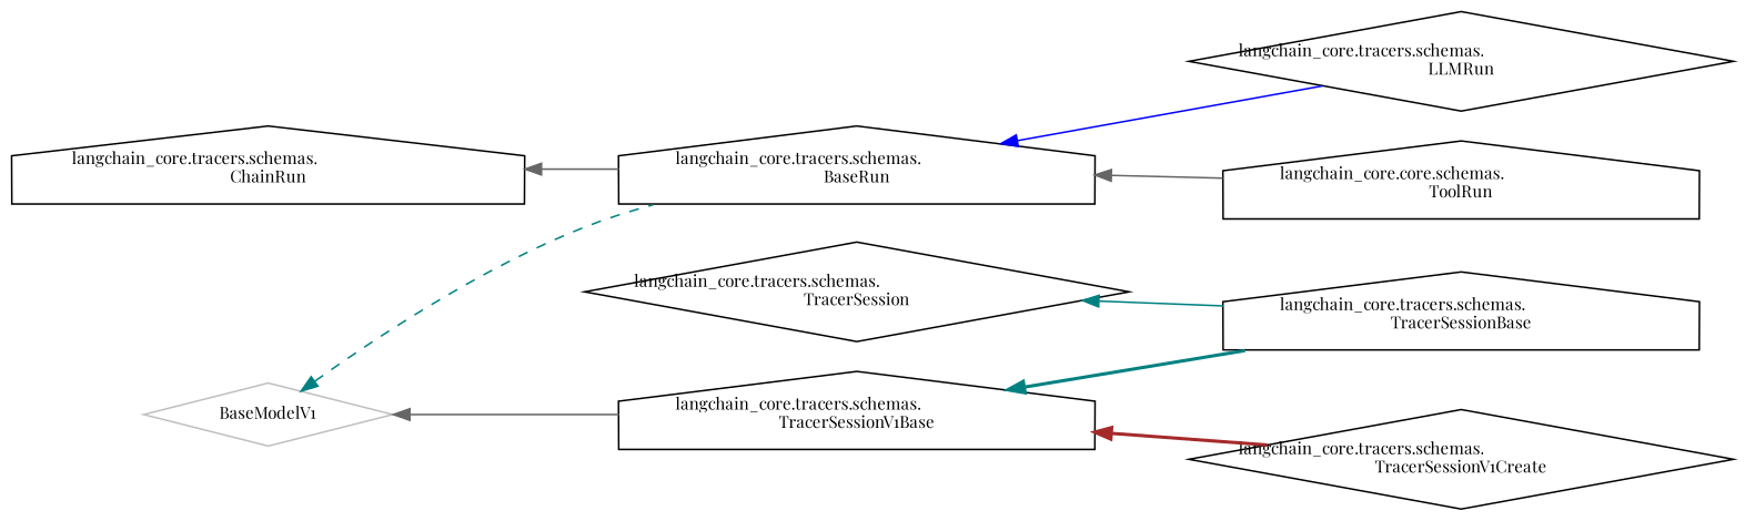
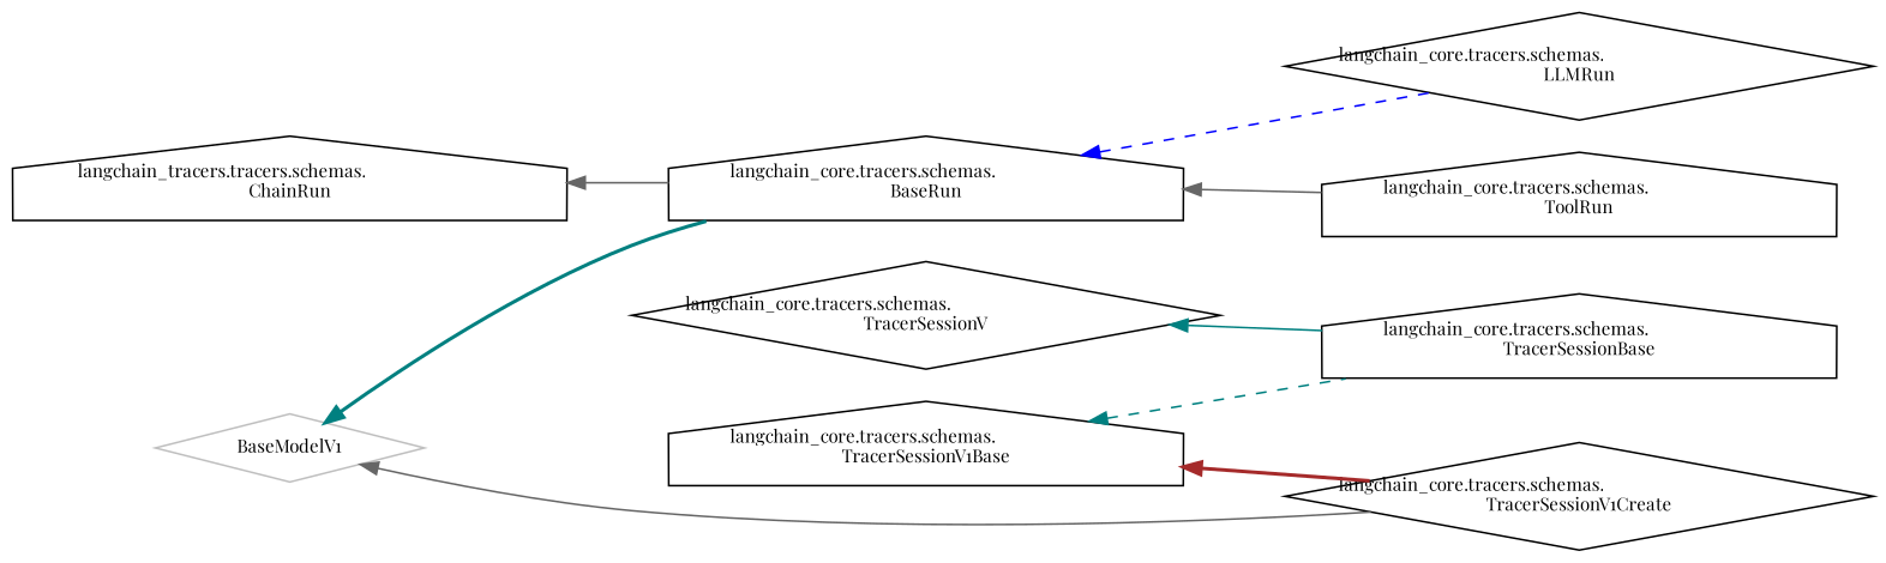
  digraph {
    fontname="Playfair Display"
    rankdir=LR
    node [color=black fillcolor=white fontname="Playfair Display" fontsize=10 shape=house style=filled]
    edge [color=teal dir=back fontname="Playfair Display" fontsize=10 labelfontname=Helvetica labelfontsize=10 style=solid]
    n1 [color=grey75 height=0.2 label=BaseModelV1 shape=diamond width=0.4]
    n2 [height=0.2 label="langchain_core.tracers.schemas.\lBaseRun" width=0.4]
    n3 [height=0.2 label="langchain_core.tracers.schemas.\lTracerSessionV1Base" width=0.4]
    n4 [height=0.2 label="langchain_core.tracers.schemas.\lLLMRun" shape=diamond width=0.4]
-   n5 [height=0.2 label="langchain_core.core.schemas.\lToolRun" width=0.4]
+   n5 [height=0.2 label="langchain_core.tracers.schemas.\lToolRun" width=0.4]
    n6 [height=0.2 label="langchain_core.tracers.schemas.\lTracerSessionBase" width=0.4]
    n7 [height=0.2 label="langchain_core.tracers.schemas.\lTracerSessionV1Create" shape=diamond width=0.4]
-   n8 [height=0.2 label="langchain_core.tracers.schemas.\lChainRun" width=0.4]
-   n9 [height=0.2 label="langchain_core.tracers.schemas.\lTracerSession" shape=diamond width=0.4]
-   n1 -> n2 [style=dashed]
-   n1 -> n3 [color=gray40]
-   n2 -> n4 [color=blue]
+   n8 [height=0.2 label="langchain_tracers.tracers.schemas.\lChainRun" width=0.4]
+   n9 [height=0.2 label="langchain_core.tracers.schemas.\lTracerSessionV" shape=diamond width=0.4]
+   n1 -> n2 [style=bold]
+   n1 -> n7 [color=gray40]
+   n2 -> n4 [color=blue style=dashed]
    n2 -> n5 [color=gray40]
-   n3 -> n6 [style=bold]
+   n3 -> n6 [style=dashed]
    n3 -> n7 [color=brown style=bold]
    n8 -> n2 [color=gray40]
    n9 -> n6
  }
